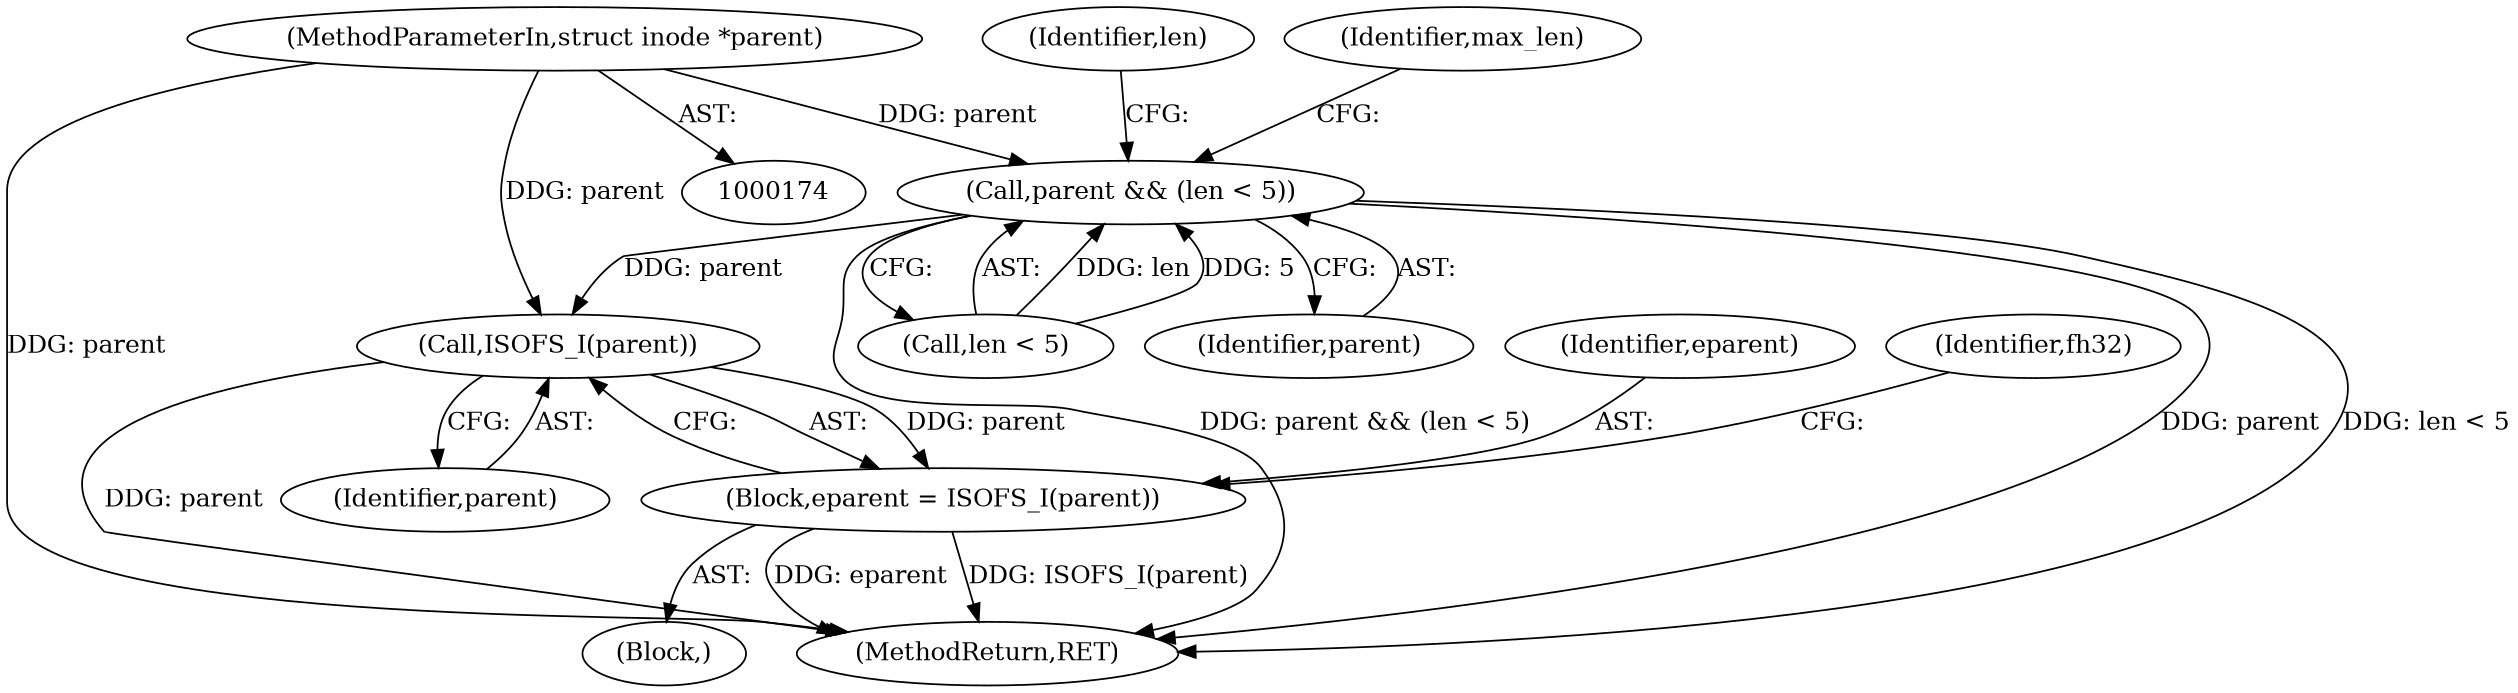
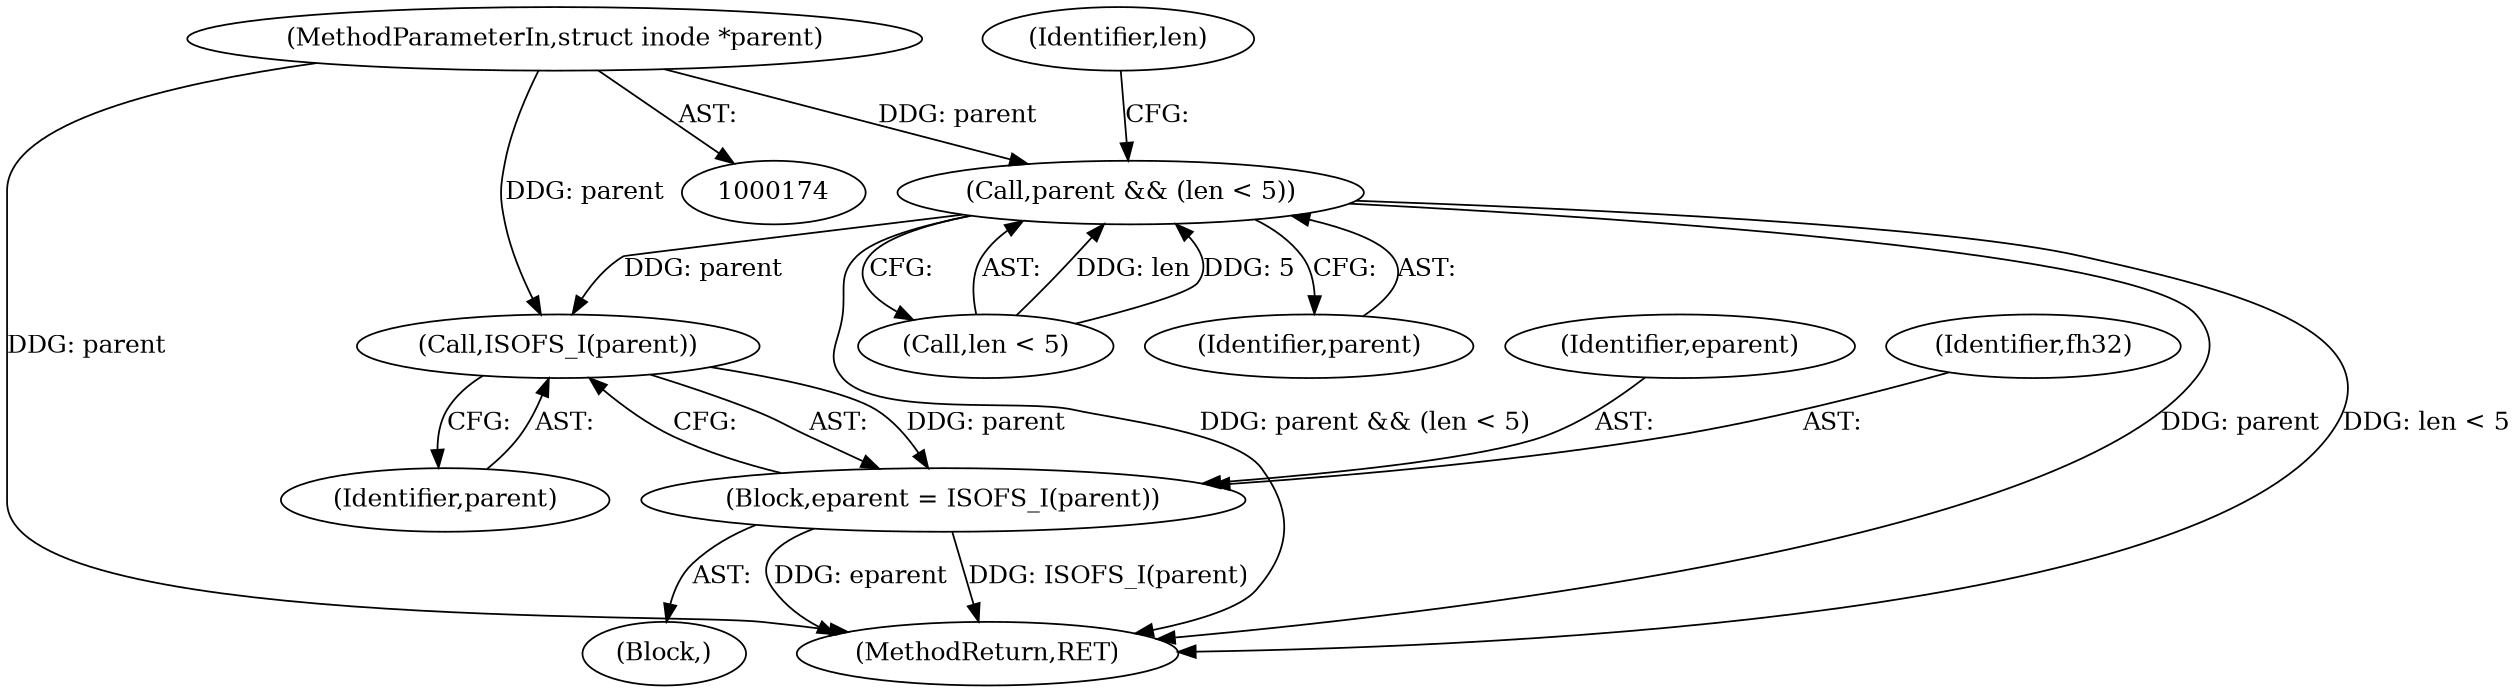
  digraph {
    n1 [label="(MethodParameterIn,struct inode *parent)"]
    n2 [label="(Call,parent && (len < 5))"]
    n3 [label="(Call,ISOFS_I(parent))"]
    n4 [label="(MethodReturn,RET)"]
    n5 [label=1000174]
    n6 [label="(Call,len < 5)"]
    n7 [label="(Identifier,parent)"]
    n8 [label="(Block,eparent = ISOFS_I(parent))"]
    n9 [label="(Identifier,parent)"]
    n10 [label="(Block,)"]
    n11 [label="(Identifier,len)"]
    n12 [label="(Identifier,eparent)"]
-   n13 [label="(Identifier,max_len)"]
    n14 [label="(Identifier,fh32)"]
    n1 -> n2 [label="DDG: parent"]
    n1 -> n3 [label="DDG: parent"]
    n1 -> n4 [label="DDG: parent"]
    n1 -> n5 [label="AST: "]
    n2 -> n3 [label="DDG: parent"]
    n2 -> n4 [label="DDG: parent"]
    n2 -> n4 [label="DDG: len < 5"]
    n2 -> n4 [label="DDG: parent && (len < 5)"]
    n2 -> n6 [label="CFG: "]
    n2 -> n7 [label="CFG: "]
-   n3 -> n4 [label="DDG: parent"]
    n3 -> n8 [label="AST: "]
    n3 -> n8 [label="DDG: parent"]
    n3 -> n9 [label="CFG: "]
    n6 -> n2 [label="AST: "]
    n6 -> n2 [label="DDG: len"]
    n6 -> n2 [label="DDG: 5"]
    n7 -> n2 [label="AST: "]
    n8 -> n3 [label="CFG: "]
    n8 -> n4 [label="DDG: eparent"]
    n8 -> n4 [label="DDG: ISOFS_I(parent)"]
    n8 -> n10 [label="AST: "]
    n9 -> n3 [label="AST: "]
    n11 -> n2 [label="CFG: "]
    n12 -> n8 [label="AST: "]
-   n13 -> n2 [label="CFG: "]
-   n14 -> n8 [label="CFG: "]
+   n14 -> n8 [label="AST: "]
  }
